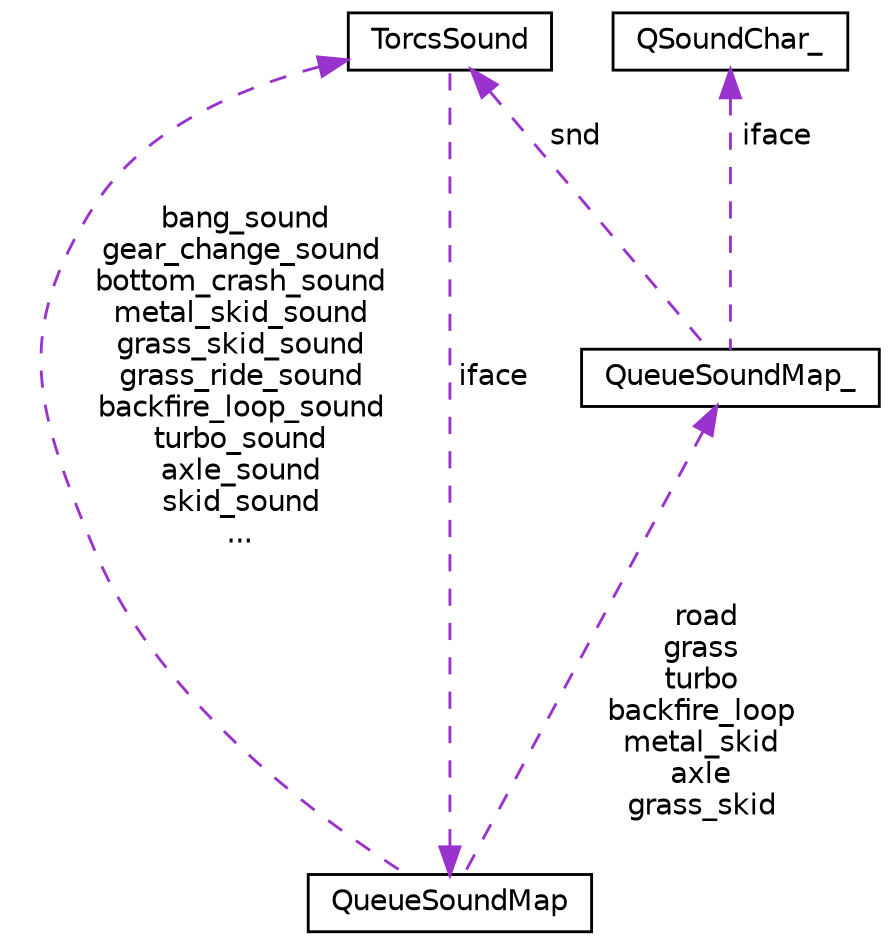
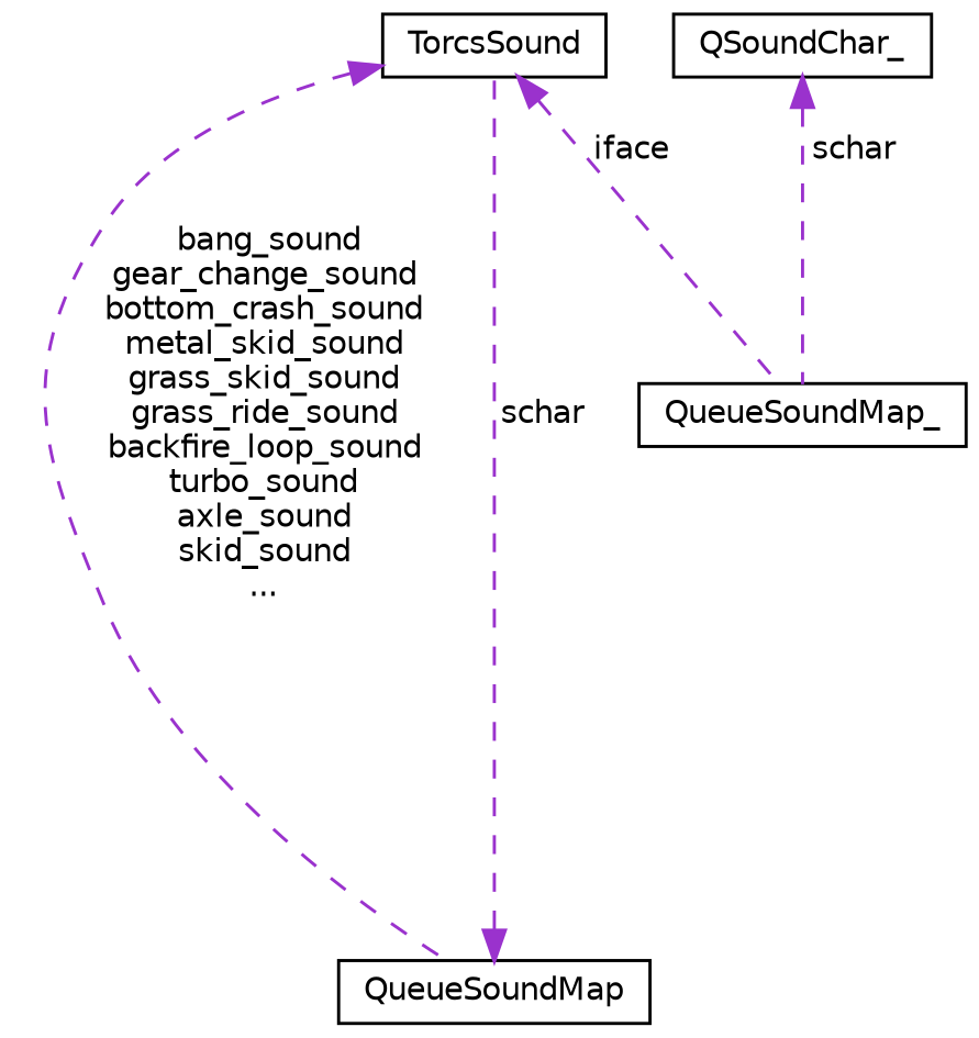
  digraph {
    node [color=black fillcolor=white fontname=Helvetica fontsize=10 shape=record style=filled]
    edge [color=darkorchid3 dir=back fontname=Helvetica fontsize=10 labelfontname=Helvetica labelfontsize=10 style=dashed]
    n1 [height=0.2 label=TorcsSound width=0.4]
    n2 [height=0.2 label=QueueSoundMap width=0.4]
    n3 [height=0.2 label=QueueSoundMap_ width=0.4]
    n4 [height=0.2 label=QSoundChar_ width=0.4]
    n1 -> n2 [label=" bang_sound\ngear_change_sound\nbottom_crash_sound\nmetal_skid_sound\ngrass_skid_sound\ngrass_ride_sound\nbackfire_loop_sound\nturbo_sound\naxle_sound\nskid_sound\n..."]
-   n1 -> n3 [label=" snd"]
-   n2 -> n1 [label=" iface"]
-   n3 -> n2 [label=" road\ngrass\nturbo\nbackfire_loop\nmetal_skid\naxle\ngrass_skid"]
-   n4 -> n3 [label=" iface"]
+   n1 -> n3 [label=" iface"]
+   n2 -> n1 [label=" schar"]
+   n4 -> n3 [label=" schar"]
  }
